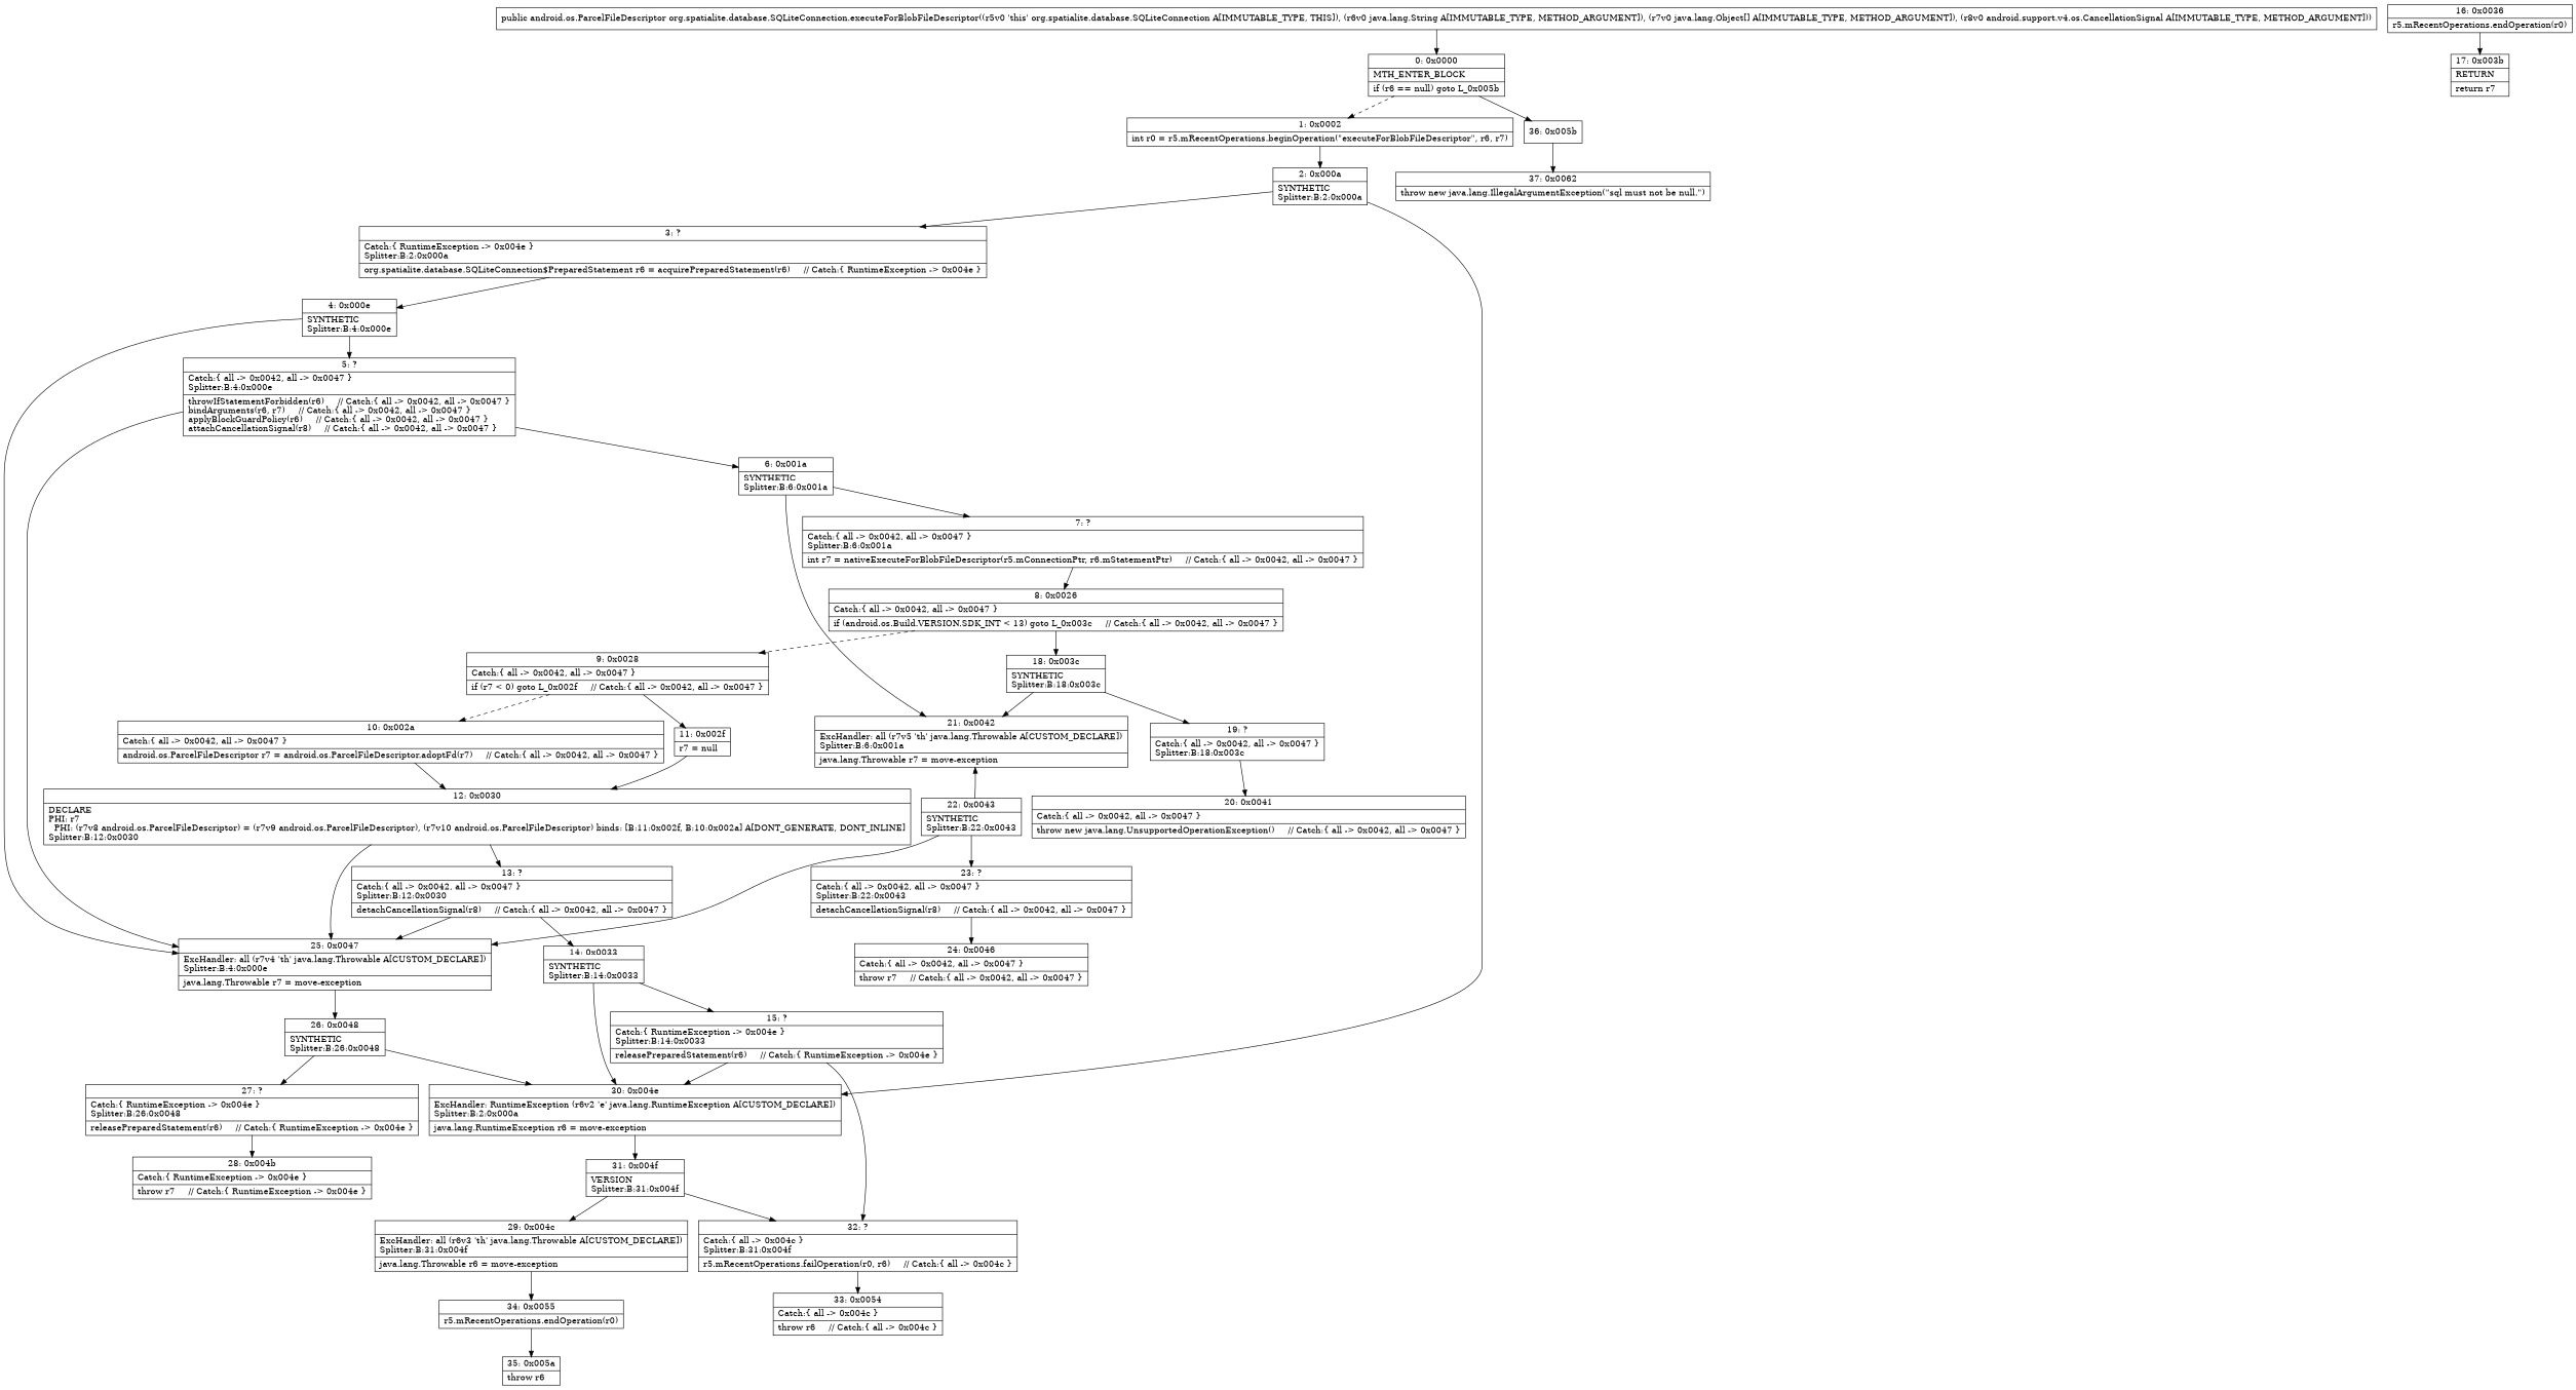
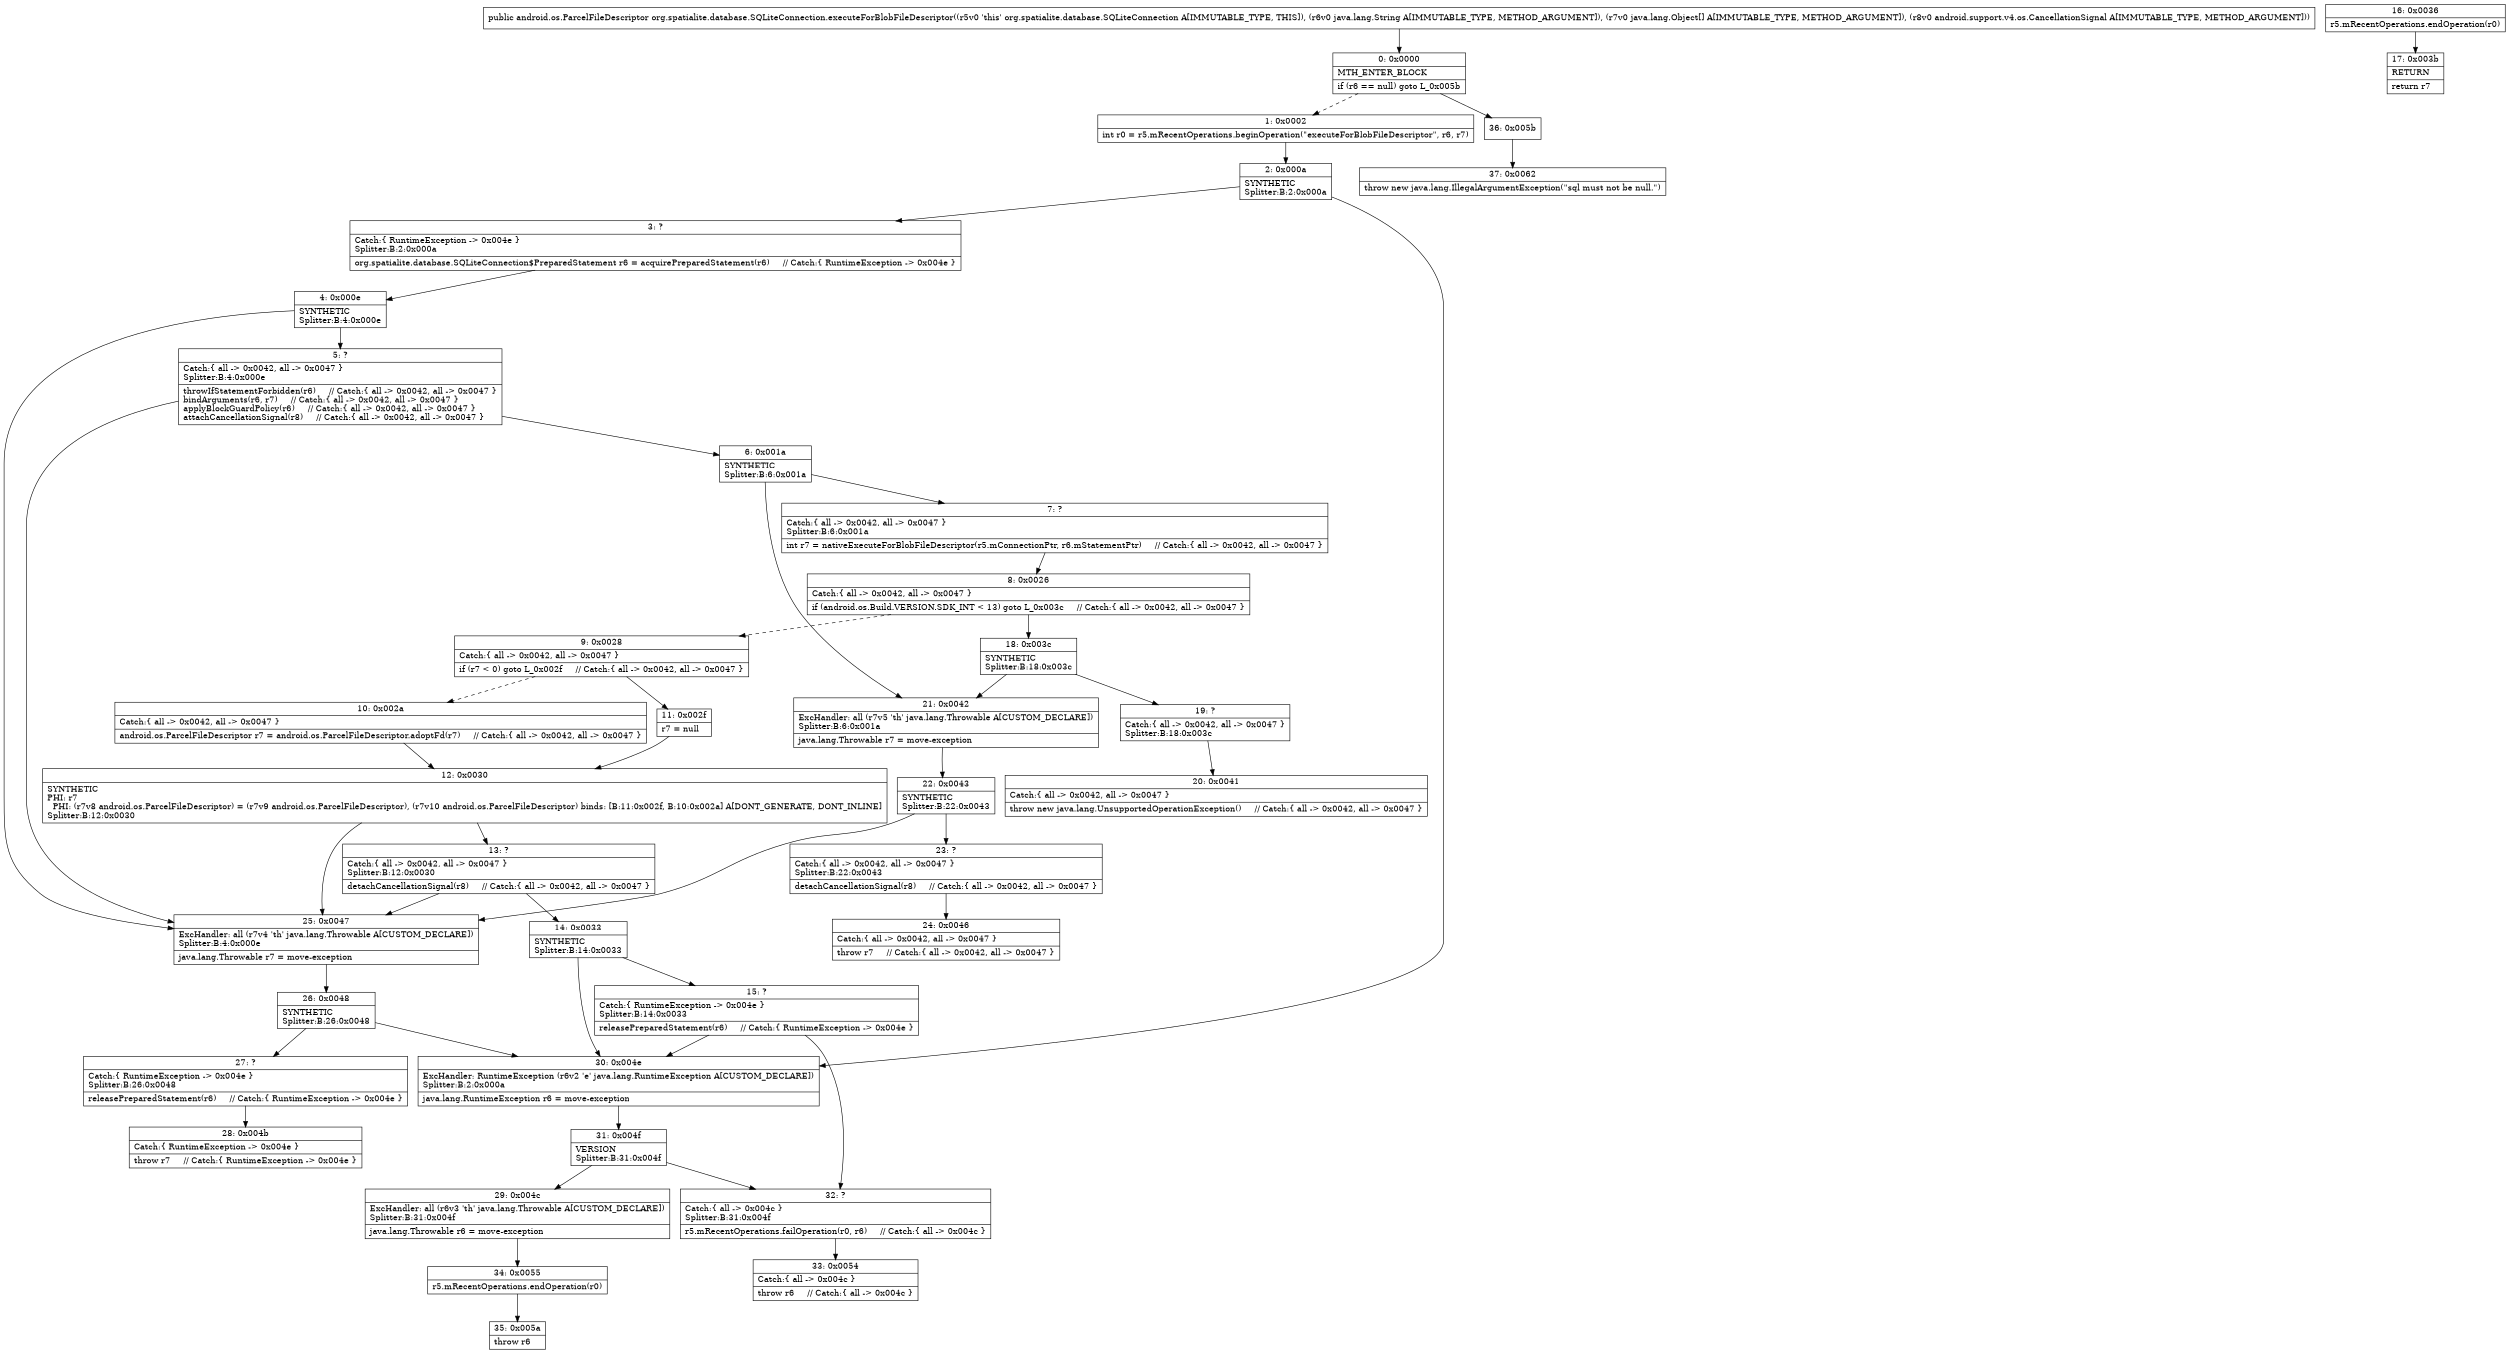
  digraph {
    node [shape=record]
    n1 [label="{0\:\ 0x0000|MTH_ENTER_BLOCK\l|if (r6 == null) goto L_0x005b\l}"]
    n2 [label="{1\:\ 0x0002|int r0 = r5.mRecentOperations.beginOperation(\"executeForBlobFileDescriptor\", r6, r7)\l}"]
    n3 [label="{36\:\ 0x005b}"]
    n4 [label="{2\:\ 0x000a|SYNTHETIC\lSplitter:B:2:0x000a\l}"]
    n5 [label="{37\:\ 0x0062|throw new java.lang.IllegalArgumentException(\"sql must not be null.\")\l}"]
    n6 [label="{3\:\ ?|Catch:\{ RuntimeException \-\> 0x004e \}\lSplitter:B:2:0x000a\l|org.spatialite.database.SQLiteConnection$PreparedStatement r6 = acquirePreparedStatement(r6)     \/\/ Catch:\{ RuntimeException \-\> 0x004e \}\l}"]
    n7 [label="{30\:\ 0x004e|ExcHandler: RuntimeException (r6v2 'e' java.lang.RuntimeException A[CUSTOM_DECLARE])\lSplitter:B:2:0x000a\l|java.lang.RuntimeException r6 = move\-exception\l}"]
    n8 [label="{4\:\ 0x000e|SYNTHETIC\lSplitter:B:4:0x000e\l}"]
    n9 [label="{31\:\ 0x004f|VERSION\lSplitter:B:31:0x004f\l}"]
    n10 [label="{5\:\ ?|Catch:\{ all \-\> 0x0042, all \-\> 0x0047 \}\lSplitter:B:4:0x000e\l|throwIfStatementForbidden(r6)     \/\/ Catch:\{ all \-\> 0x0042, all \-\> 0x0047 \}\lbindArguments(r6, r7)     \/\/ Catch:\{ all \-\> 0x0042, all \-\> 0x0047 \}\lapplyBlockGuardPolicy(r6)     \/\/ Catch:\{ all \-\> 0x0042, all \-\> 0x0047 \}\lattachCancellationSignal(r8)     \/\/ Catch:\{ all \-\> 0x0042, all \-\> 0x0047 \}\l}"]
    n11 [label="{25\:\ 0x0047|ExcHandler: all (r7v4 'th' java.lang.Throwable A[CUSTOM_DECLARE])\lSplitter:B:4:0x000e\l|java.lang.Throwable r7 = move\-exception\l}"]
    n12 [label="{6\:\ 0x001a|SYNTHETIC\lSplitter:B:6:0x001a\l}"]
    n13 [label="{26\:\ 0x0048|SYNTHETIC\lSplitter:B:26:0x0048\l}"]
    n14 [label="{7\:\ ?|Catch:\{ all \-\> 0x0042, all \-\> 0x0047 \}\lSplitter:B:6:0x001a\l|int r7 = nativeExecuteForBlobFileDescriptor(r5.mConnectionPtr, r6.mStatementPtr)     \/\/ Catch:\{ all \-\> 0x0042, all \-\> 0x0047 \}\l}"]
    n15 [label="{21\:\ 0x0042|ExcHandler: all (r7v5 'th' java.lang.Throwable A[CUSTOM_DECLARE])\lSplitter:B:6:0x001a\l|java.lang.Throwable r7 = move\-exception\l}"]
    n16 [label="{8\:\ 0x0026|Catch:\{ all \-\> 0x0042, all \-\> 0x0047 \}\l|if (android.os.Build.VERSION.SDK_INT \< 13) goto L_0x003c     \/\/ Catch:\{ all \-\> 0x0042, all \-\> 0x0047 \}\l}"]
    n17 [label="{22\:\ 0x0043|SYNTHETIC\lSplitter:B:22:0x0043\l}"]
    n18 [label="{9\:\ 0x0028|Catch:\{ all \-\> 0x0042, all \-\> 0x0047 \}\l|if (r7 \< 0) goto L_0x002f     \/\/ Catch:\{ all \-\> 0x0042, all \-\> 0x0047 \}\l}"]
    n19 [label="{18\:\ 0x003c|SYNTHETIC\lSplitter:B:18:0x003c\l}"]
    n20 [label="{10\:\ 0x002a|Catch:\{ all \-\> 0x0042, all \-\> 0x0047 \}\l|android.os.ParcelFileDescriptor r7 = android.os.ParcelFileDescriptor.adoptFd(r7)     \/\/ Catch:\{ all \-\> 0x0042, all \-\> 0x0047 \}\l}"]
    n21 [label="{11\:\ 0x002f|r7 = null\l}"]
    n22 [label="{19\:\ ?|Catch:\{ all \-\> 0x0042, all \-\> 0x0047 \}\lSplitter:B:18:0x003c\l}"]
-   n23 [label="{12\:\ 0x0030|DECLARE\lPHI: r7 \l  PHI: (r7v8 android.os.ParcelFileDescriptor) = (r7v9 android.os.ParcelFileDescriptor), (r7v10 android.os.ParcelFileDescriptor) binds: [B:11:0x002f, B:10:0x002a] A[DONT_GENERATE, DONT_INLINE]\lSplitter:B:12:0x0030\l}"]
+   n23 [label="{12\:\ 0x0030|SYNTHETIC\lPHI: r7 \l  PHI: (r7v8 android.os.ParcelFileDescriptor) = (r7v9 android.os.ParcelFileDescriptor), (r7v10 android.os.ParcelFileDescriptor) binds: [B:11:0x002f, B:10:0x002a] A[DONT_GENERATE, DONT_INLINE]\lSplitter:B:12:0x0030\l}"]
    n24 [label="{13\:\ ?|Catch:\{ all \-\> 0x0042, all \-\> 0x0047 \}\lSplitter:B:12:0x0030\l|detachCancellationSignal(r8)     \/\/ Catch:\{ all \-\> 0x0042, all \-\> 0x0047 \}\l}"]
    n25 [label="{14\:\ 0x0033|SYNTHETIC\lSplitter:B:14:0x0033\l}"]
    n26 [label="{15\:\ ?|Catch:\{ RuntimeException \-\> 0x004e \}\lSplitter:B:14:0x0033\l|releasePreparedStatement(r6)     \/\/ Catch:\{ RuntimeException \-\> 0x004e \}\l}"]
    n27 [label="{32\:\ ?|Catch:\{ all \-\> 0x004c \}\lSplitter:B:31:0x004f\l|r5.mRecentOperations.failOperation(r0, r6)     \/\/ Catch:\{ all \-\> 0x004c \}\l}"]
    n28 [label="{16\:\ 0x0036|r5.mRecentOperations.endOperation(r0)\l}"]
    n29 [label="{17\:\ 0x003b|RETURN\l|return r7\l}"]
    n30 [label="{20\:\ 0x0041|Catch:\{ all \-\> 0x0042, all \-\> 0x0047 \}\l|throw new java.lang.UnsupportedOperationException()     \/\/ Catch:\{ all \-\> 0x0042, all \-\> 0x0047 \}\l}"]
    n31 [label="{23\:\ ?|Catch:\{ all \-\> 0x0042, all \-\> 0x0047 \}\lSplitter:B:22:0x0043\l|detachCancellationSignal(r8)     \/\/ Catch:\{ all \-\> 0x0042, all \-\> 0x0047 \}\l}"]
    n32 [label="{24\:\ 0x0046|Catch:\{ all \-\> 0x0042, all \-\> 0x0047 \}\l|throw r7     \/\/ Catch:\{ all \-\> 0x0042, all \-\> 0x0047 \}\l}"]
    n33 [label="{27\:\ ?|Catch:\{ RuntimeException \-\> 0x004e \}\lSplitter:B:26:0x0048\l|releasePreparedStatement(r6)     \/\/ Catch:\{ RuntimeException \-\> 0x004e \}\l}"]
    n34 [label="{28\:\ 0x004b|Catch:\{ RuntimeException \-\> 0x004e \}\l|throw r7     \/\/ Catch:\{ RuntimeException \-\> 0x004e \}\l}"]
    n35 [label="{29\:\ 0x004c|ExcHandler: all (r6v3 'th' java.lang.Throwable A[CUSTOM_DECLARE])\lSplitter:B:31:0x004f\l|java.lang.Throwable r6 = move\-exception\l}"]
    n36 [label="{34\:\ 0x0055|r5.mRecentOperations.endOperation(r0)\l}"]
    n37 [label="{35\:\ 0x005a|throw r6\l}"]
    n38 [label="{33\:\ 0x0054|Catch:\{ all \-\> 0x004c \}\l|throw r6     \/\/ Catch:\{ all \-\> 0x004c \}\l}"]
    n39 [label="{public android.os.ParcelFileDescriptor org.spatialite.database.SQLiteConnection.executeForBlobFileDescriptor((r5v0 'this' org.spatialite.database.SQLiteConnection A[IMMUTABLE_TYPE, THIS]), (r6v0 java.lang.String A[IMMUTABLE_TYPE, METHOD_ARGUMENT]), (r7v0 java.lang.Object[] A[IMMUTABLE_TYPE, METHOD_ARGUMENT]), (r8v0 android.support.v4.os.CancellationSignal A[IMMUTABLE_TYPE, METHOD_ARGUMENT])) }"]
    n1 -> n2 [style=dashed]
    n1 -> n3
    n2 -> n4
    n3 -> n5
    n4 -> n6
    n4 -> n7
    n6 -> n8
    n7 -> n9
    n8 -> n10
    n8 -> n11
    n9 -> n27
    n9 -> n35
    n10 -> n11
    n10 -> n12
    n11 -> n13
    n12 -> n14
    n12 -> n15
    n13 -> n7
    n13 -> n33
    n14 -> n16
-   n17 -> n15
+   n15 -> n17
    n16 -> n18 [style=dashed]
    n16 -> n19
    n17 -> n11
    n17 -> n31
    n18 -> n20 [style=dashed]
    n18 -> n21
    n19 -> n15
    n19 -> n22
    n20 -> n23
    n21 -> n23
    n22 -> n30
    n23 -> n11
    n23 -> n24
    n24 -> n11
    n24 -> n25
    n25 -> n7
    n25 -> n26
    n26 -> n7
    n26 -> n27
    n27 -> n38
    n28 -> n29
    n31 -> n32
    n33 -> n34
    n35 -> n36
    n36 -> n37
    n39 -> n1
  }
